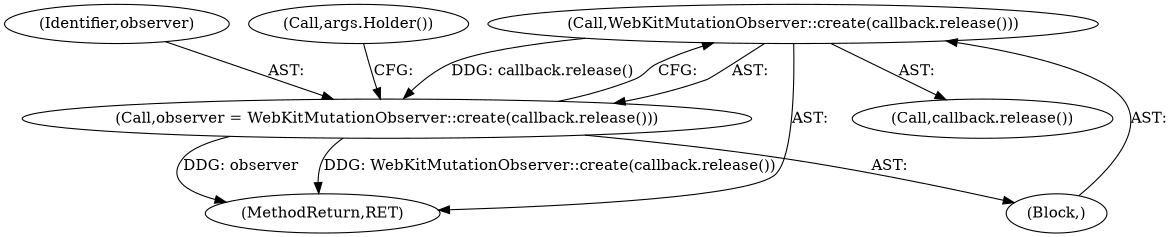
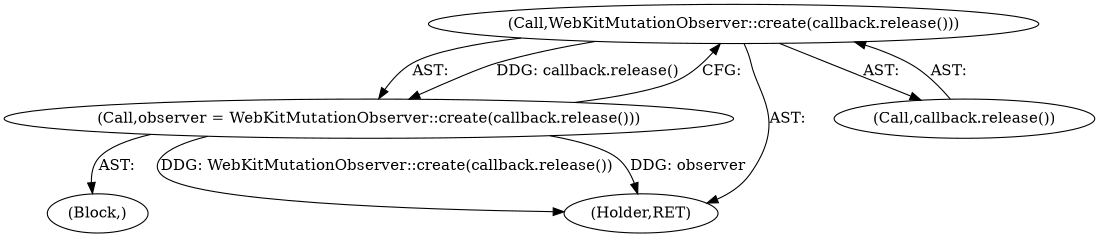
  digraph {
    n1 [label="(Call,WebKitMutationObserver::create(callback.release()))"]
    n2 [label="(Call,observer = WebKitMutationObserver::create(callback.release()))"]
-   n3 [label="(MethodReturn,RET)"]
+   n3 [label="(Holder,RET)"]
    n4 [label="(Call,callback.release())"]
    n5 [label="(Block,)"]
-   n6 [label="(Call,args.Holder())"]
-   n7 [label="(Identifier,observer)"]
    n1 -> n2 [label="AST: "]
    n1 -> n2 [label="DDG: callback.release()"]
    n1 -> n3 [label="AST: "]
    n1 -> n4 [label="AST: "]
    n2 -> n1 [label="CFG: "]
    n2 -> n3 [label="DDG: observer"]
    n2 -> n3 [label="DDG: WebKitMutationObserver::create(callback.release())"]
    n2 -> n5 [label="AST: "]
-   n5 -> n1 [label="AST: "]
-   n6 -> n2 [label="CFG: "]
-   n7 -> n2 [label="AST: "]
+   n4 -> n1 [label="AST: "]
  }
